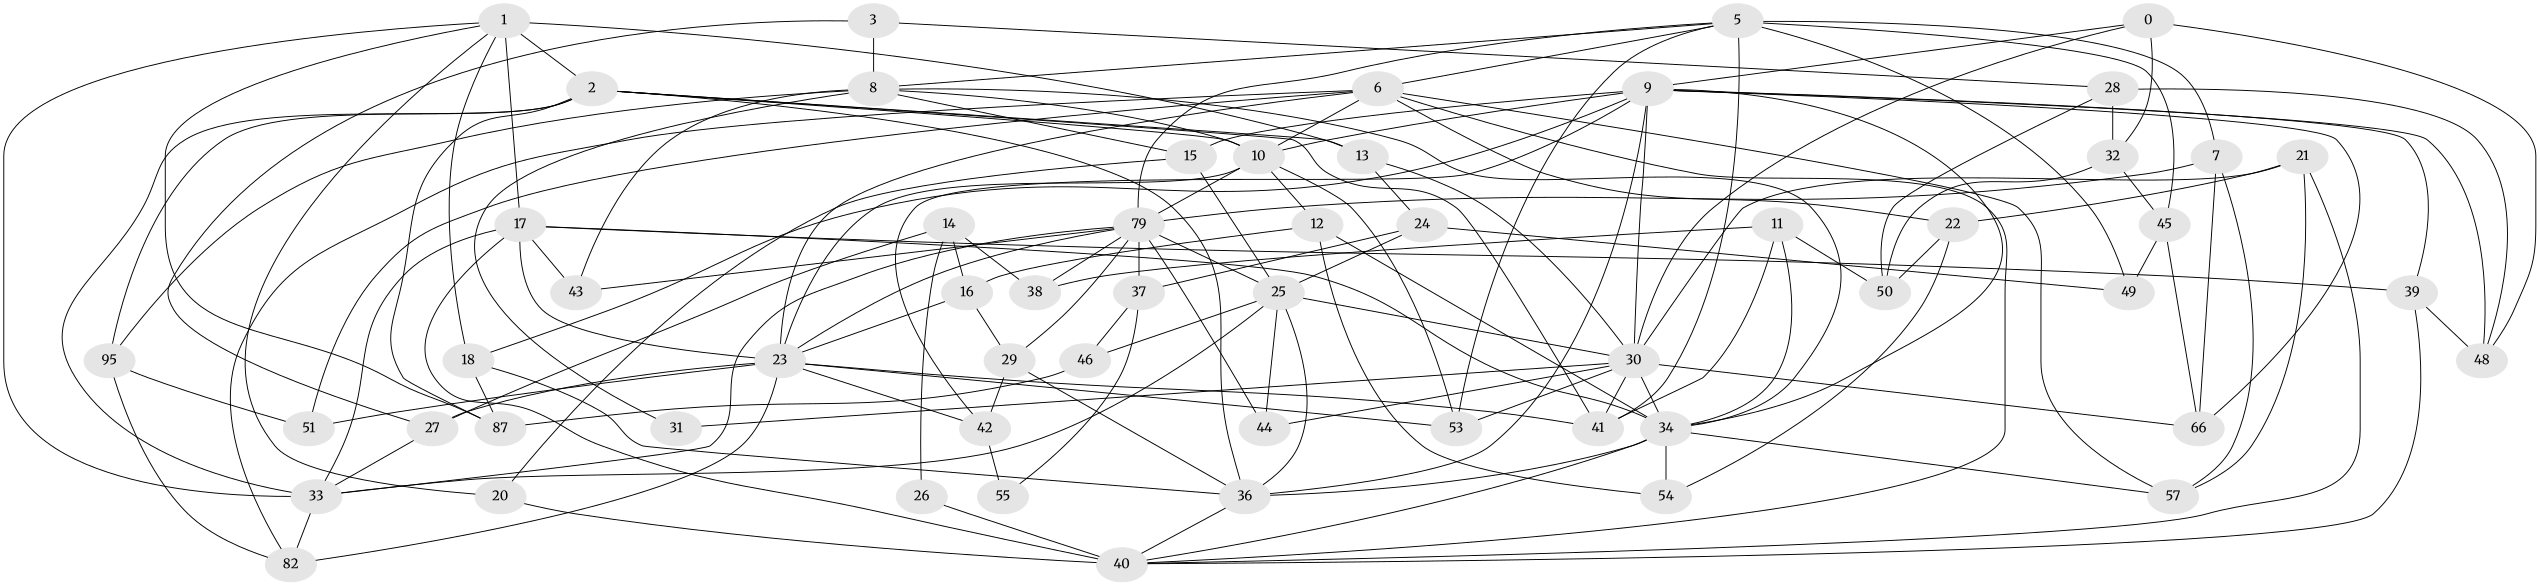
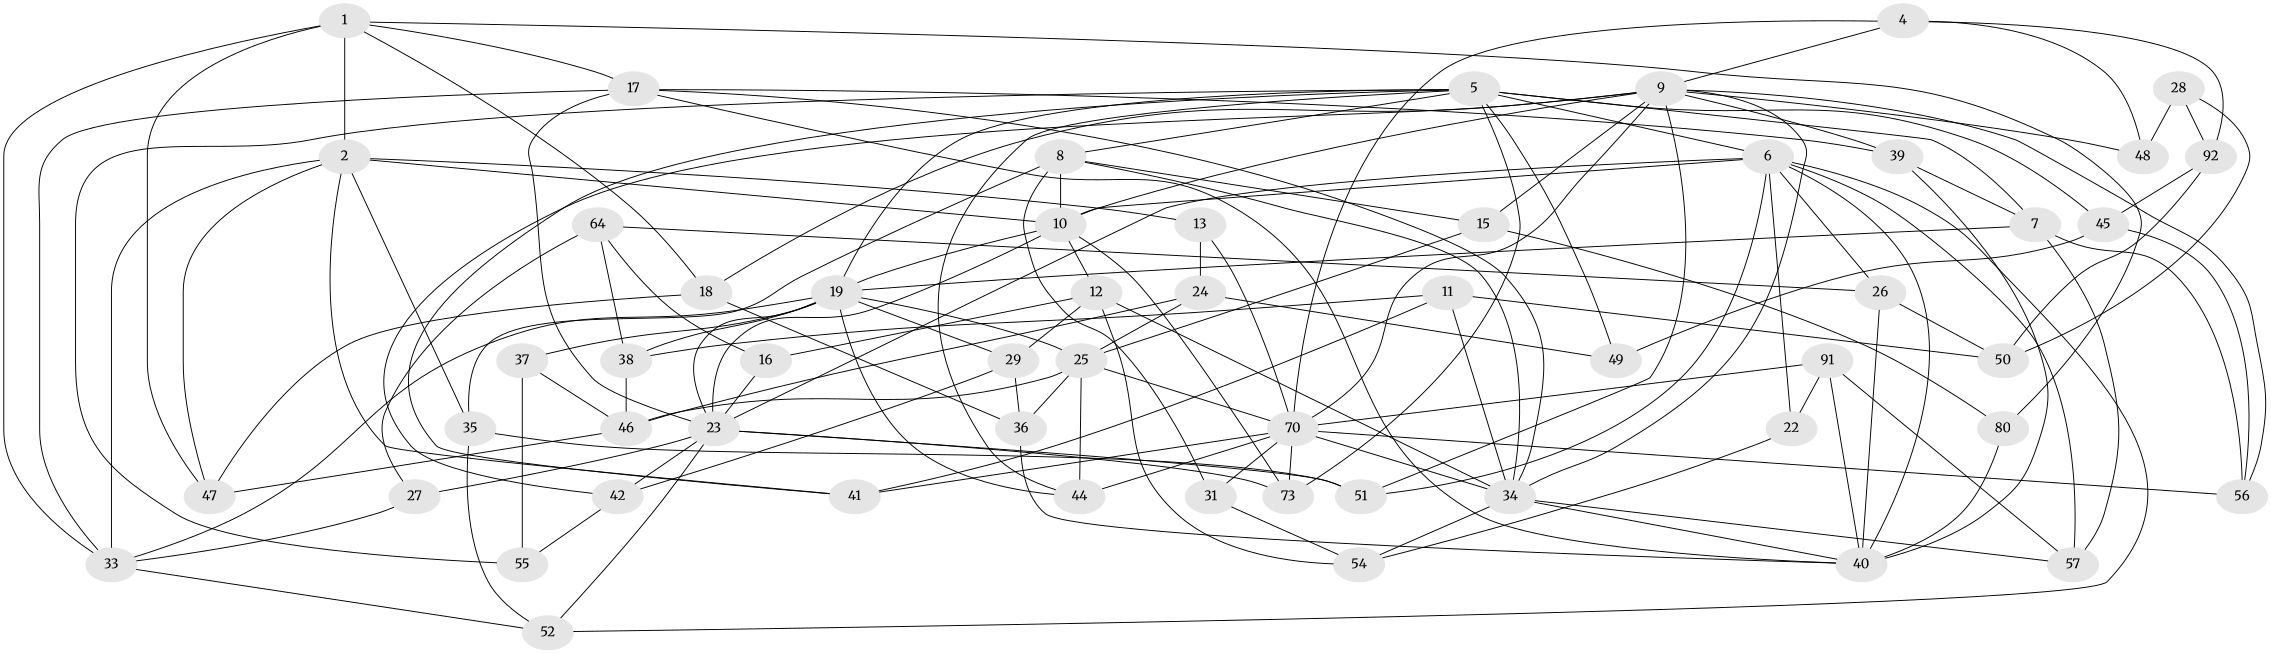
  graph {
    fontname=Merriweather
    node [color=gray90 fontname=Merriweather style=filled]
    edge [fontname=Merriweather weight=1.0]
    1
    2
    13
    17
    18
-   20
+   20 [label=80]
    33
-   47 [label=87]
+   47
    10
-   35 [label=95]
+   35
    36
    41
-   30
+   30 [label=70]
    24
    23
    40
    34
-   43
    39
-   52 [label=82]
-   19 [label=79]
-   53
+   52
+   19
+   53 [label=73]
    12
    51
-   3
    8
    27
    28
    15
    31
-   32
+   32 [label=92]
    48
    50
-   4 [label=0]
+   4
    9
-   56 [label=66]
+   56
    42
    44
    45
    5
    6
    7
    49
    55
    22
    26
    57
    25
    38
    29
    37
    54
    46
    16
    11
-   14
-   21
+   14 [label=64]
+   21 [label=91]
    1 -- 2 [weight=3.0]
-   1 -- 13
    1 -- 17 [weight=2.0]
    1 -- 18
    1 -- 20
    1 -- 33
    1 -- 47
    2 -- 13
    2 -- 33 [weight=3.0]
    2 -- 47
    2 -- 10
    2 -- 35
-   2 -- 36
    2 -- 41
    13 -- 30
    13 -- 24
    17 -- 33 [weight=2.0]
    17 -- 23
    17 -- 40 [weight=2.0]
    17 -- 34
-   17 -- 43
    17 -- 39
    18 -- 47
    18 -- 36
    20 -- 40 [weight=2.0]
    33 -- 52
    10 -- 23
    10 -- 19
    10 -- 53
    10 -- 12
    35 -- 52
    35 -- 51
    36 -- 40
    30 -- 41
    30 -- 34 [weight=2.0]
    30 -- 53
    30 -- 31
    30 -- 56
    30 -- 44
    24 -- 49
    24 -- 25
-   24 -- 37
-   23 -- 41
+   24 -- 46
    23 -- 52
    23 -- 53
    23 -- 51
    23 -- 27
    23 -- 42
-   34 -- 36 [weight=2.0]
    34 -- 40
    34 -- 57
    34 -- 54
    39 -- 40
-   39 -- 48
+   39 -- 7
    19 -- 33
    19 -- 23
-   19 -- 43
    19 -- 44
    19 -- 25 [weight=2.0]
    19 -- 38
    19 -- 29
    19 -- 37
    12 -- 34
    12 -- 54
    12 -- 16
-   3 -- 8 [weight=2.0]
-   3 -- 27
-   3 -- 28
    8 -- 10 [weight=2.0]
    8 -- 35
    8 -- 34
-   8 -- 43 [weight=2.0]
    8 -- 15
    8 -- 31 [weight=2.0]
    27 -- 33
    28 -- 32
    28 -- 48
    28 -- 50
    15 -- 20
    15 -- 25
+   31 -- 54
    32 -- 50
    32 -- 45
    4 -- 30
    4 -- 32
    4 -- 48
    4 -- 9
    9 -- 18
    9 -- 10 [weight=2.0]
-   9 -- 36
+   9 -- 51
    9 -- 30
    9 -- 34
    9 -- 39
    9 -- 15
    9 -- 48
    9 -- 56
    9 -- 42
    42 -- 55
    45 -- 56
    45 -- 49
    5 -- 41
    5 -- 19
    5 -- 53
    5 -- 8
+   5 -- 44
    5 -- 45
    5 -- 6
    5 -- 7
    5 -- 49 [weight=2.0]
+   5 -- 55 [weight=2.0]
    6 -- 10
    6 -- 23 [weight=2.0]
    6 -- 40
    6 -- 52
    6 -- 51
    6 -- 22 [weight=2.0]
+   6 -- 26
    6 -- 57
    7 -- 19
    7 -- 56
    7 -- 57
    22 -- 54
    26 -- 40
-   22 -- 50
-   25 -- 33
+   26 -- 50
    25 -- 36
    25 -- 30
    25 -- 44
    25 -- 46
+   38 -- 46
    29 -- 36
    29 -- 42
    37 -- 55
    37 -- 46
    46 -- 47
    16 -- 23
-   16 -- 29
+   12 -- 29
    11 -- 41
    11 -- 34
    11 -- 50
    11 -- 38
    14 -- 27
    14 -- 26
    14 -- 38
    14 -- 16
    21 -- 30
    21 -- 40
    21 -- 22
    21 -- 57
  }
